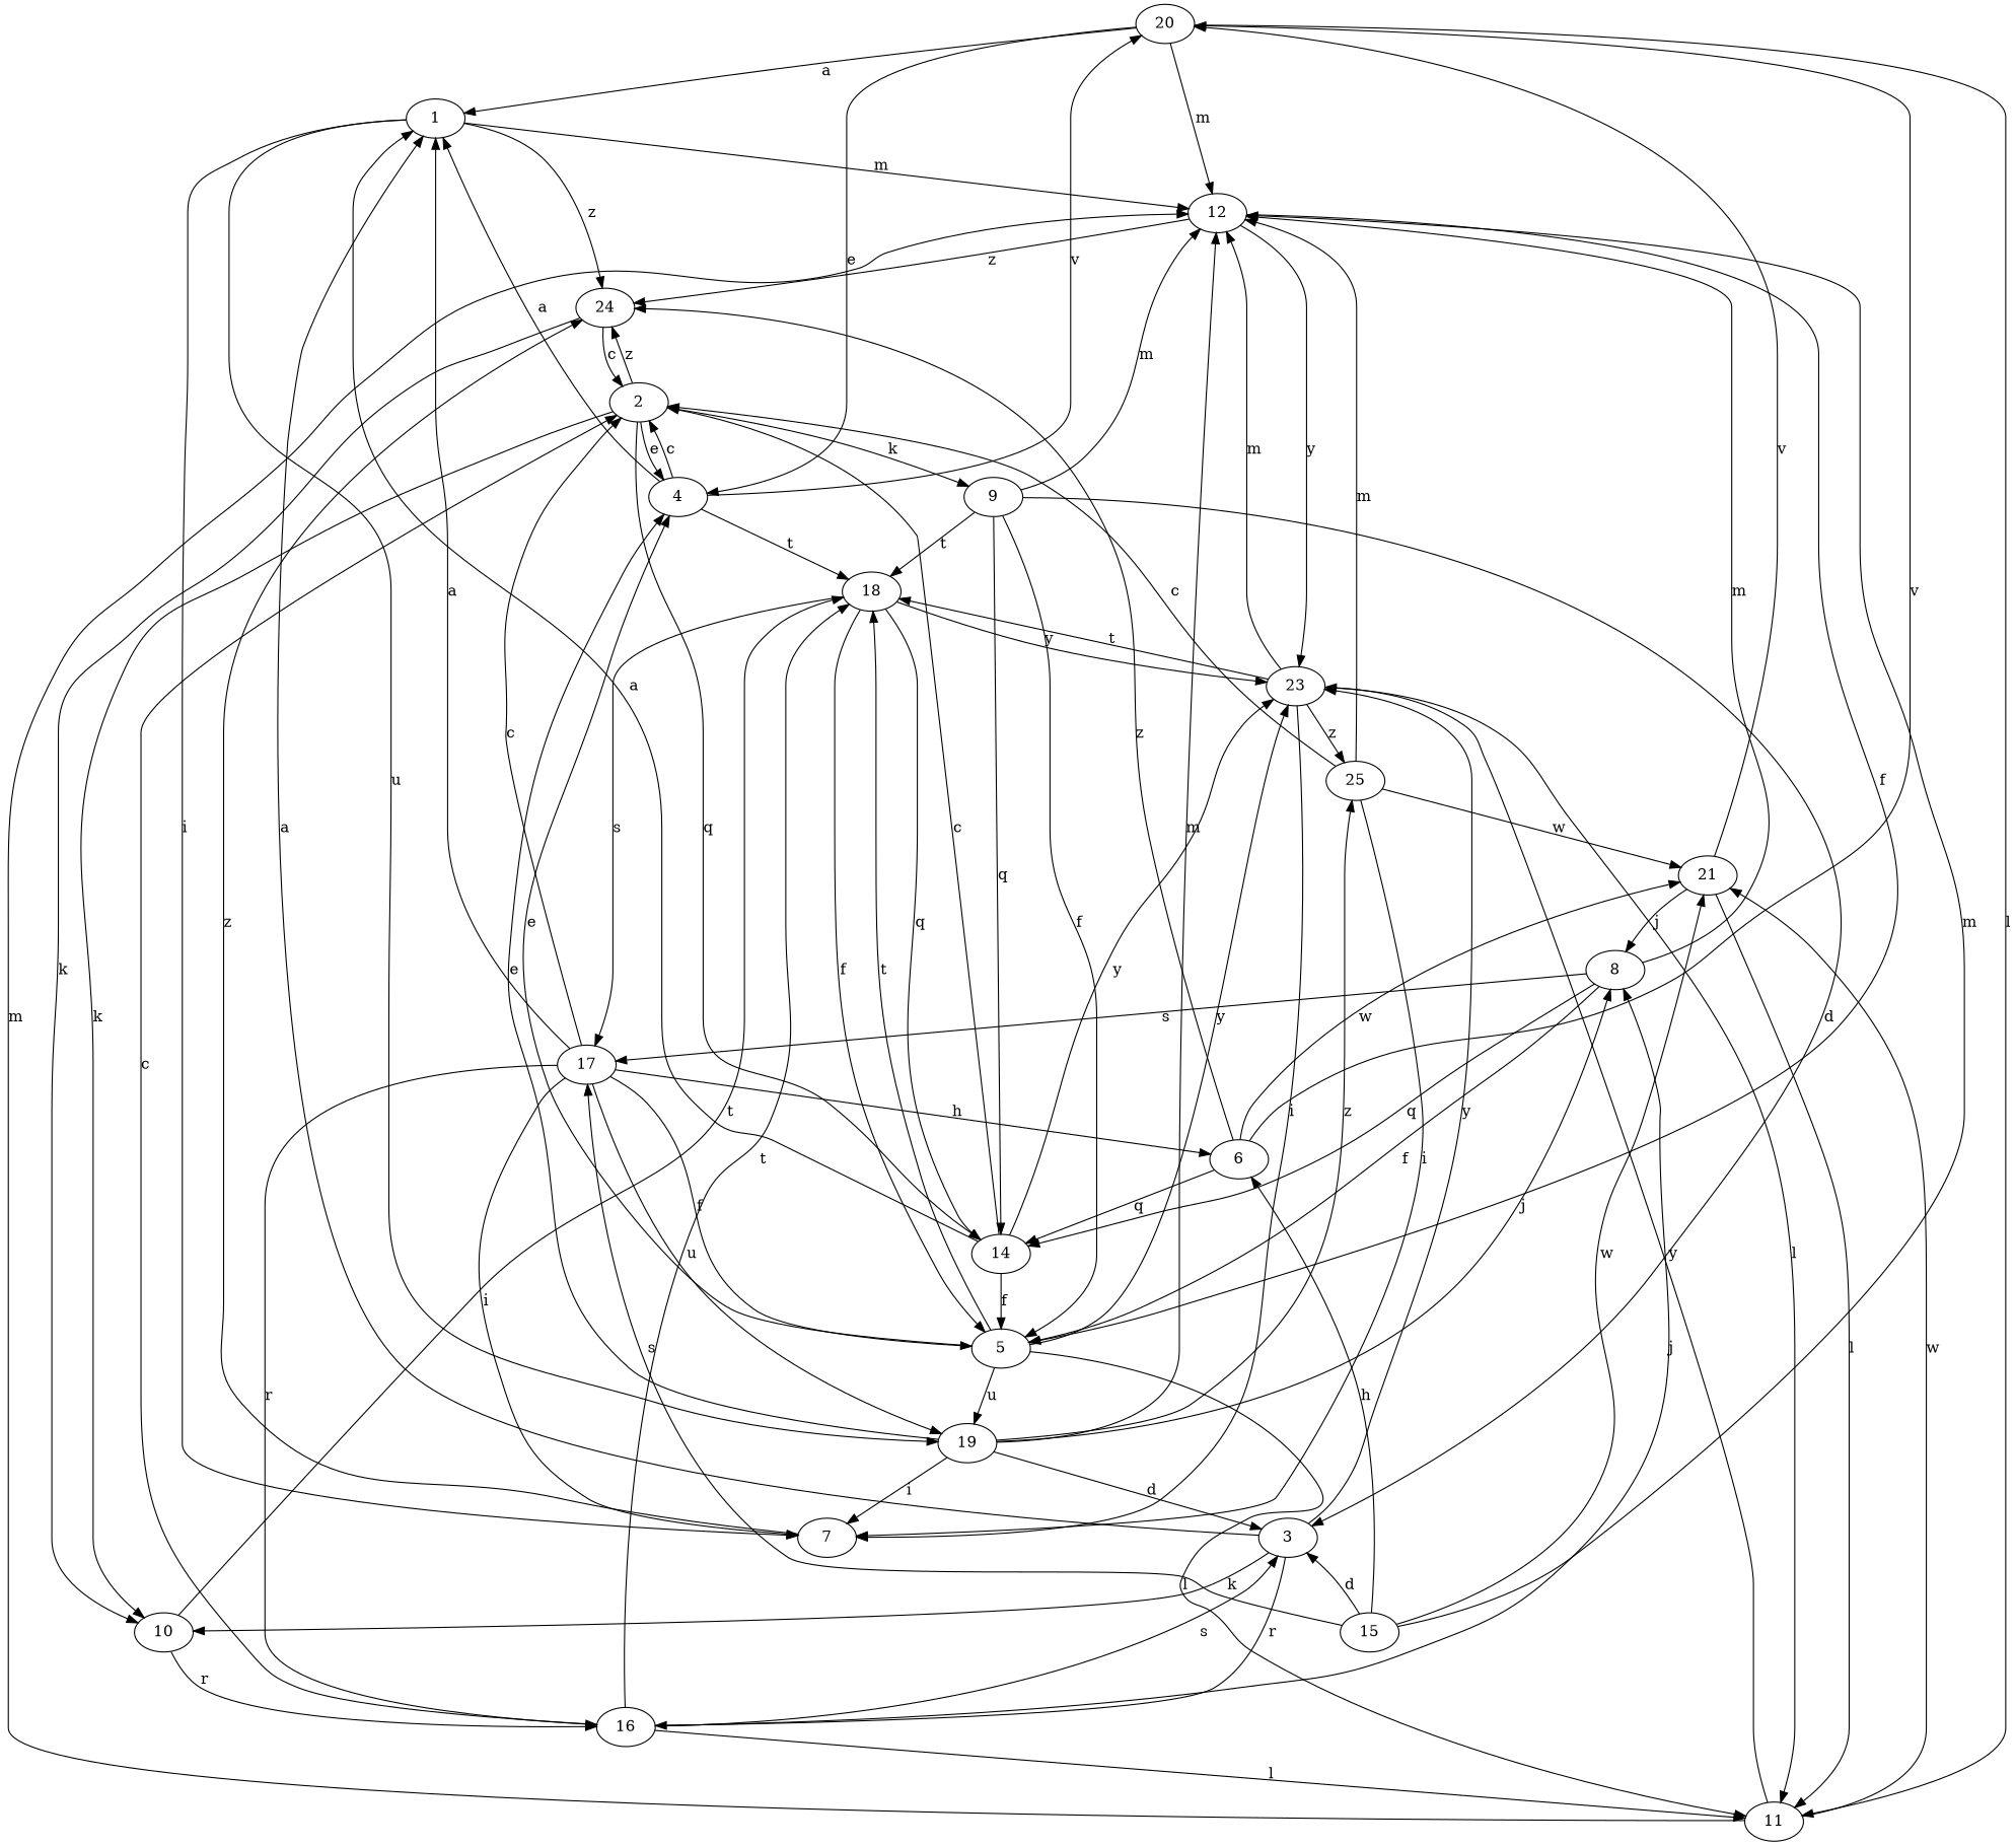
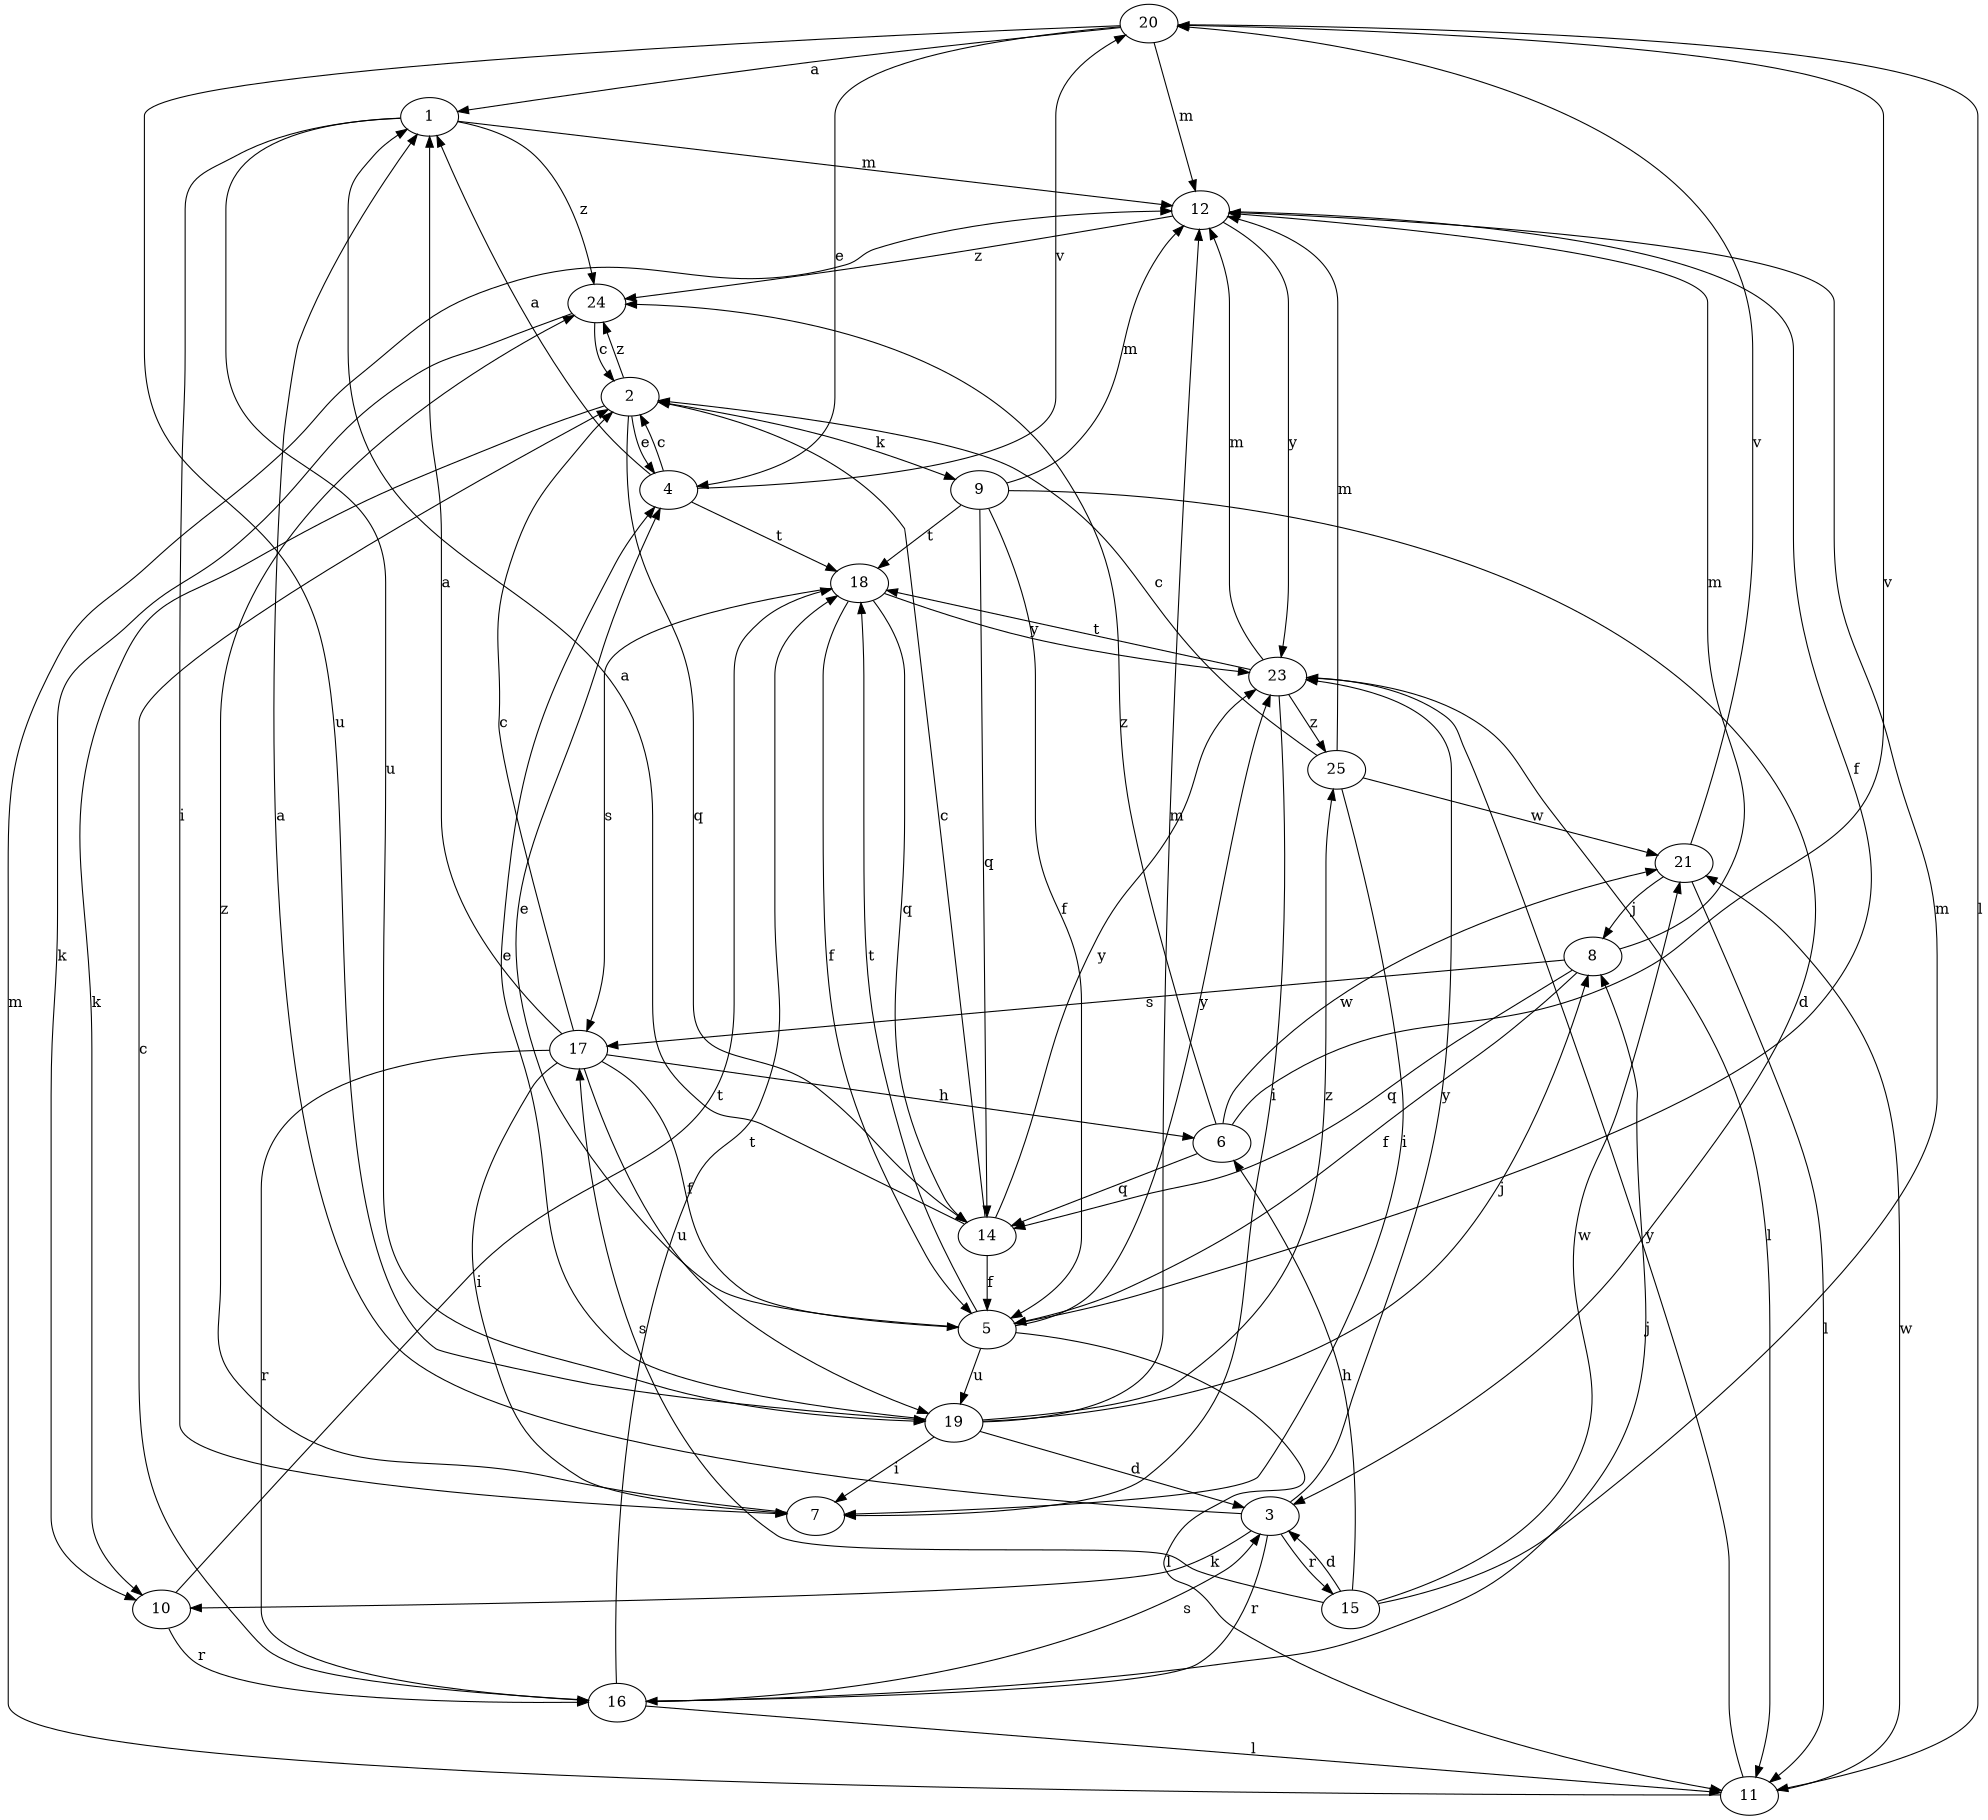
  strict digraph {
    20
    1
    12
    19
    4
    11
    24
    2
    10
    7
    23
    5
    3
    8
    25
    9
    14
    18
    16
    15
    6
    21
    17
    20 -> 1 [label=a]
    20 -> 12 [label=m]
+   20 -> 19 [label=u]
    20 -> 4 [label=e]
    20 -> 11 [label=l]
    1 -> 12 [label=m]
    1 -> 19 [label=u]
    1 -> 24 [label=z]
    1 -> 7 [label=i]
    12 -> 24 [label=z]
    12 -> 23 [label=y]
    12 -> 5 [label=f]
    19 -> 12 [label=m]
    19 -> 4 [label=e]
    19 -> 7 [label=i]
    19 -> 3 [label=d]
    19 -> 8 [label=j]
    19 -> 25 [label=z]
    4 -> 20 [label=v]
    4 -> 1 [label=a]
    4 -> 2 [label=c]
    4 -> 18 [label=t]
    11 -> 12 [label=m]
    11 -> 23 [label=y]
    11 -> 21 [label=w]
    24 -> 2 [label=c]
    24 -> 10 [label=k]
    2 -> 4 [label=e]
    2 -> 24 [label=z]
    2 -> 10 [label=k]
    2 -> 9 [label=k]
    2 -> 14 [label=q]
    10 -> 18 [label=t]
    10 -> 16 [label=r]
    7 -> 24 [label=z]
    23 -> 12 [label=m]
    23 -> 11 [label=l]
    23 -> 7 [label=i]
    23 -> 25 [label=z]
    23 -> 18 [label=t]
    5 -> 19 [label=u]
    5 -> 4 [label=e]
    5 -> 11 [label=l]
    5 -> 23 [label=y]
    5 -> 18 [label=t]
    3 -> 1 [label=a]
    3 -> 10 [label=k]
    3 -> 23 [label=y]
    3 -> 16 [label=r]
+   3 -> 15 [label=r]
    8 -> 12 [label=m]
    8 -> 5 [label=f]
    8 -> 14 [label=q]
    8 -> 17 [label=s]
    25 -> 12 [label=m]
    25 -> 2 [label=c]
    25 -> 7 [label=i]
    25 -> 21 [label=w]
    9 -> 12 [label=m]
    9 -> 5 [label=f]
    9 -> 3 [label=d]
    9 -> 14 [label=q]
    9 -> 18 [label=t]
    14 -> 1 [label=a]
    14 -> 2 [label=c]
    14 -> 23 [label=y]
    14 -> 5 [label=f]
    18 -> 23 [label=y]
    18 -> 5 [label=f]
    18 -> 14 [label=q]
    18 -> 17 [label=s]
    16 -> 11 [label=l]
    16 -> 2 [label=c]
    16 -> 3 [label=s]
    16 -> 8 [label=j]
    16 -> 18 [label=t]
    15 -> 12 [label=m]
    15 -> 3 [label=d]
    15 -> 6 [label=h]
    15 -> 21 [label=w]
    15 -> 17 [label=s]
    6 -> 20 [label=v]
    6 -> 24 [label=z]
    6 -> 14 [label=q]
    6 -> 21 [label=w]
    21 -> 20 [label=v]
    21 -> 11 [label=l]
    21 -> 8 [label=j]
    17 -> 1 [label=a]
    17 -> 19 [label=u]
    17 -> 2 [label=c]
    17 -> 7 [label=i]
    17 -> 5 [label=f]
    17 -> 16 [label=r]
    17 -> 6 [label=h]
  }
